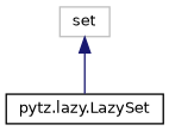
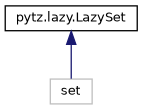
  digraph {
    rankdir=TB
    node [fillcolor=white fontname=Helvetica fontsize=10 shape=record style=filled]
    n1 [color=grey75 height=0.2 label=set width=0.4]
    n2 [color=black height=0.2 label="pytz.lazy.LazySet" width=0.4]
-   n1 -> n2 [color=midnightblue dir=back fontname=Helvetica fontsize=10 labelfontname=Helvetica labelfontsize=10 style=solid]
+   n2 -> n1 [color=midnightblue dir=back fontname=Helvetica fontsize=10 labelfontname=Helvetica labelfontsize=10 style=solid]
  }
